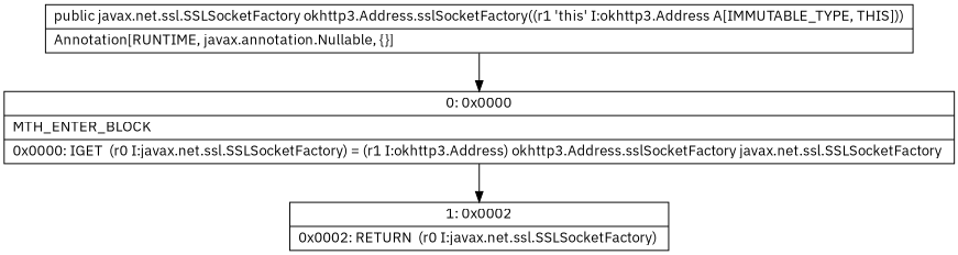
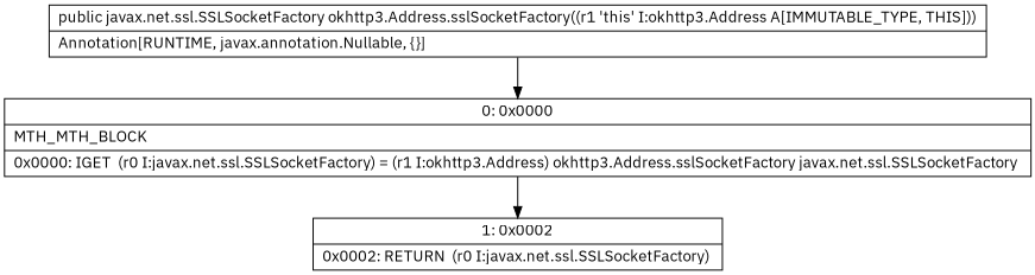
  digraph {
    fontname="IBM Plex Sans"
    node [shape=record fontname="IBM Plex Sans"]
    edge [fontname="IBM Plex Sans"]
-   n1 [label="{0\:\ 0x0000|MTH_ENTER_BLOCK\l|0x0000: IGET  (r0 I:javax.net.ssl.SSLSocketFactory) = (r1 I:okhttp3.Address) okhttp3.Address.sslSocketFactory javax.net.ssl.SSLSocketFactory \l}"]
+   n1 [label="{0\:\ 0x0000|MTH_MTH_BLOCK\l|0x0000: IGET  (r0 I:javax.net.ssl.SSLSocketFactory) = (r1 I:okhttp3.Address) okhttp3.Address.sslSocketFactory javax.net.ssl.SSLSocketFactory \l}"]
    n2 [label="{1\:\ 0x0002|0x0002: RETURN  (r0 I:javax.net.ssl.SSLSocketFactory) \l}"]
    n3 [label="{public javax.net.ssl.SSLSocketFactory okhttp3.Address.sslSocketFactory((r1 'this' I:okhttp3.Address A[IMMUTABLE_TYPE, THIS]))  | Annotation[RUNTIME, javax.annotation.Nullable, \{\}]\l}"]
    n1 -> n2
    n3 -> n1
  }
